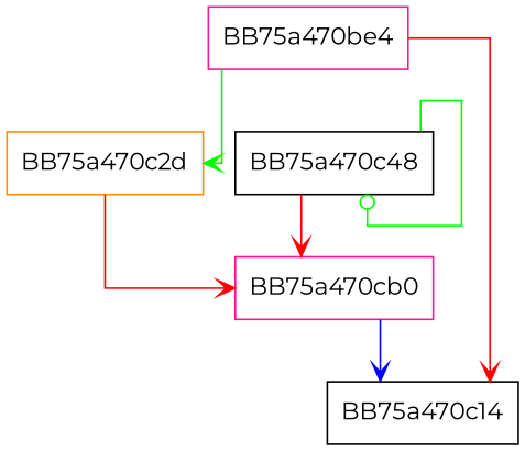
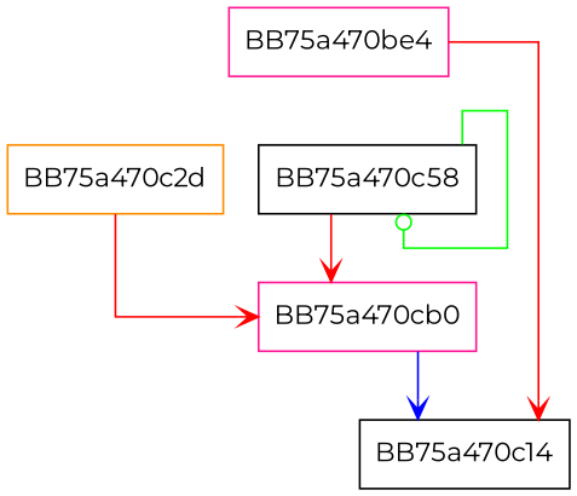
  digraph {
    fontname=Montserrat
    splines=ortho
    node [color=deeppink fontname=Montserrat shape=box]
    edge [arrowhead=vee color=red fontname=Montserrat]
    BB75a470c2d [color=darkorange]
    BB75a470be4
    BB75a470c14 [color=black]
    BB75a470cb0
-   BB75a470c48 [color=black]
+   BB75a470c48 [color=black label=BB75a470c58]
    BB75a470c2d -> BB75a470cb0
-   BB75a470be4 -> BB75a470c2d [color=green]
    BB75a470be4 -> BB75a470c14
    BB75a470cb0 -> BB75a470c14 [color=blue]
    BB75a470c48 -> BB75a470cb0
    BB75a470c48 -> BB75a470c48 [arrowhead=odot color=green]
  }
